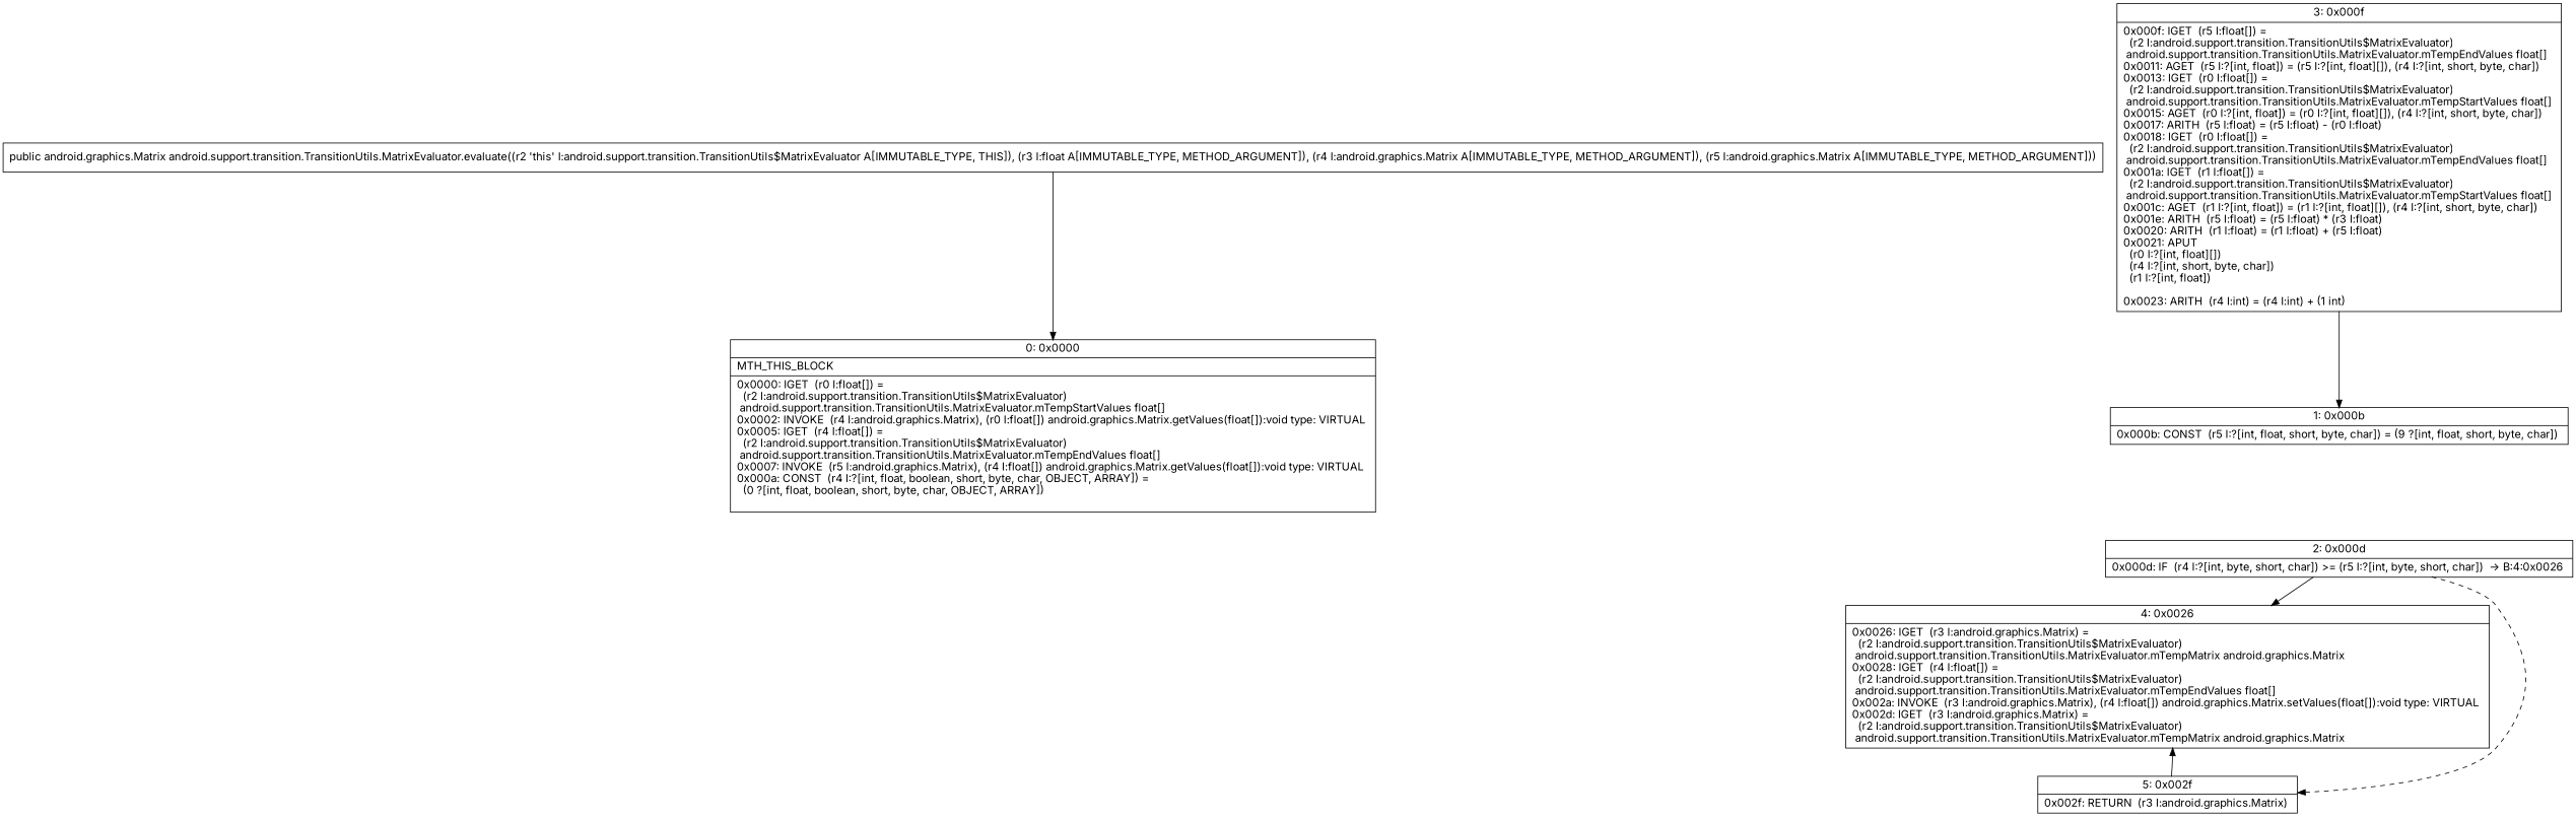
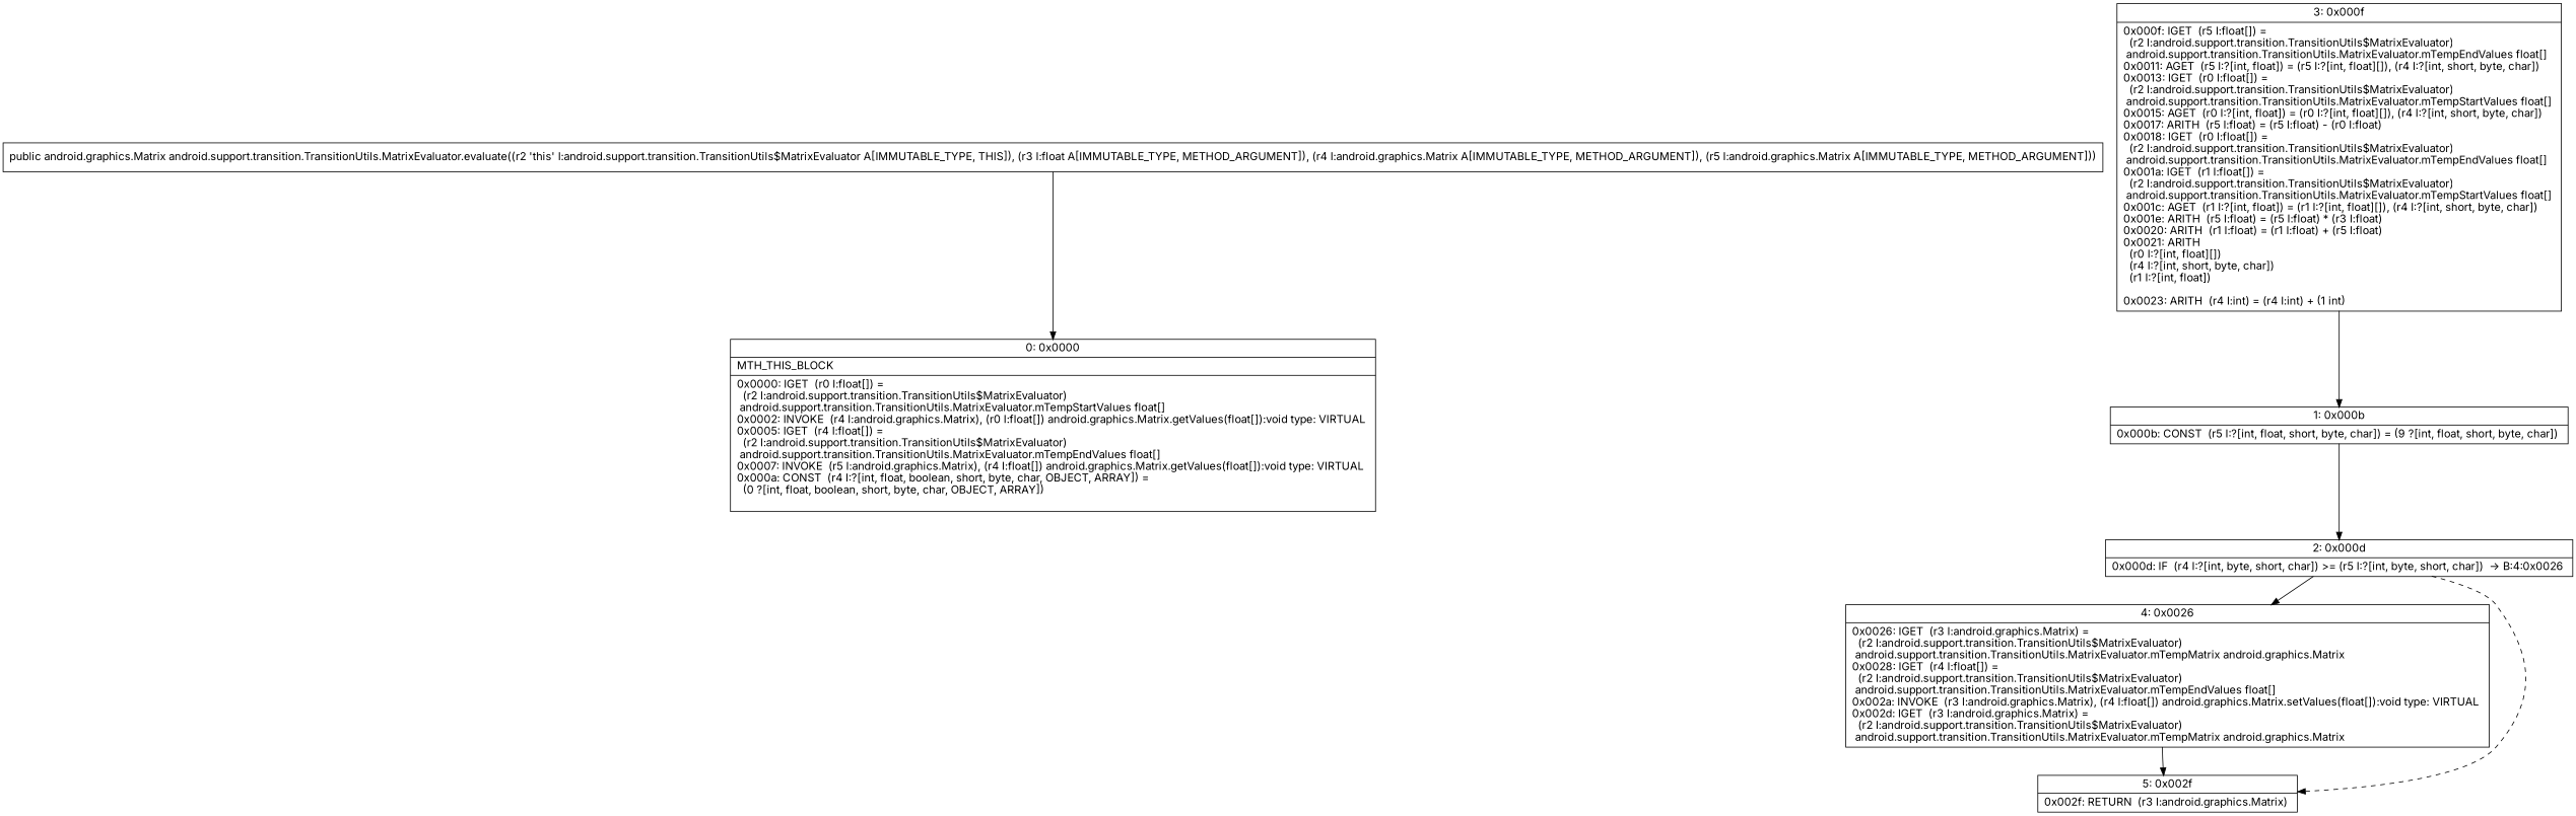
  digraph {
    fontname=Inter
    node [fontname=Inter shape=record]
    edge [fontname=Inter]
    n1 [label="{0\:\ 0x0000|MTH_THIS_BLOCK\l|0x0000: IGET  (r0 I:float[]) = \l  (r2 I:android.support.transition.TransitionUtils$MatrixEvaluator)\l android.support.transition.TransitionUtils.MatrixEvaluator.mTempStartValues float[] \l0x0002: INVOKE  (r4 I:android.graphics.Matrix), (r0 I:float[]) android.graphics.Matrix.getValues(float[]):void type: VIRTUAL \l0x0005: IGET  (r4 I:float[]) = \l  (r2 I:android.support.transition.TransitionUtils$MatrixEvaluator)\l android.support.transition.TransitionUtils.MatrixEvaluator.mTempEndValues float[] \l0x0007: INVOKE  (r5 I:android.graphics.Matrix), (r4 I:float[]) android.graphics.Matrix.getValues(float[]):void type: VIRTUAL \l0x000a: CONST  (r4 I:?[int, float, boolean, short, byte, char, OBJECT, ARRAY]) = \l  (0 ?[int, float, boolean, short, byte, char, OBJECT, ARRAY])\l \l}"]
    n2 [label="{1\:\ 0x000b|0x000b: CONST  (r5 I:?[int, float, short, byte, char]) = (9 ?[int, float, short, byte, char]) \l}"]
    n3 [label="{2\:\ 0x000d|0x000d: IF  (r4 I:?[int, byte, short, char]) \>= (r5 I:?[int, byte, short, char])  \-\> B:4:0x0026 \l}"]
    n4 [label="{4\:\ 0x0026|0x0026: IGET  (r3 I:android.graphics.Matrix) = \l  (r2 I:android.support.transition.TransitionUtils$MatrixEvaluator)\l android.support.transition.TransitionUtils.MatrixEvaluator.mTempMatrix android.graphics.Matrix \l0x0028: IGET  (r4 I:float[]) = \l  (r2 I:android.support.transition.TransitionUtils$MatrixEvaluator)\l android.support.transition.TransitionUtils.MatrixEvaluator.mTempEndValues float[] \l0x002a: INVOKE  (r3 I:android.graphics.Matrix), (r4 I:float[]) android.graphics.Matrix.setValues(float[]):void type: VIRTUAL \l0x002d: IGET  (r3 I:android.graphics.Matrix) = \l  (r2 I:android.support.transition.TransitionUtils$MatrixEvaluator)\l android.support.transition.TransitionUtils.MatrixEvaluator.mTempMatrix android.graphics.Matrix \l}"]
    n5 [label="{5\:\ 0x002f|0x002f: RETURN  (r3 I:android.graphics.Matrix) \l}"]
-   n6 [label="{3\:\ 0x000f|0x000f: IGET  (r5 I:float[]) = \l  (r2 I:android.support.transition.TransitionUtils$MatrixEvaluator)\l android.support.transition.TransitionUtils.MatrixEvaluator.mTempEndValues float[] \l0x0011: AGET  (r5 I:?[int, float]) = (r5 I:?[int, float][]), (r4 I:?[int, short, byte, char]) \l0x0013: IGET  (r0 I:float[]) = \l  (r2 I:android.support.transition.TransitionUtils$MatrixEvaluator)\l android.support.transition.TransitionUtils.MatrixEvaluator.mTempStartValues float[] \l0x0015: AGET  (r0 I:?[int, float]) = (r0 I:?[int, float][]), (r4 I:?[int, short, byte, char]) \l0x0017: ARITH  (r5 I:float) = (r5 I:float) \- (r0 I:float) \l0x0018: IGET  (r0 I:float[]) = \l  (r2 I:android.support.transition.TransitionUtils$MatrixEvaluator)\l android.support.transition.TransitionUtils.MatrixEvaluator.mTempEndValues float[] \l0x001a: IGET  (r1 I:float[]) = \l  (r2 I:android.support.transition.TransitionUtils$MatrixEvaluator)\l android.support.transition.TransitionUtils.MatrixEvaluator.mTempStartValues float[] \l0x001c: AGET  (r1 I:?[int, float]) = (r1 I:?[int, float][]), (r4 I:?[int, short, byte, char]) \l0x001e: ARITH  (r5 I:float) = (r5 I:float) * (r3 I:float) \l0x0020: ARITH  (r1 I:float) = (r1 I:float) + (r5 I:float) \l0x0021: APUT  \l  (r0 I:?[int, float][])\l  (r4 I:?[int, short, byte, char])\l  (r1 I:?[int, float])\l \l0x0023: ARITH  (r4 I:int) = (r4 I:int) + (1 int) \l}"]
+   n6 [label="{3\:\ 0x000f|0x000f: IGET  (r5 I:float[]) = \l  (r2 I:android.support.transition.TransitionUtils$MatrixEvaluator)\l android.support.transition.TransitionUtils.MatrixEvaluator.mTempEndValues float[] \l0x0011: AGET  (r5 I:?[int, float]) = (r5 I:?[int, float][]), (r4 I:?[int, short, byte, char]) \l0x0013: IGET  (r0 I:float[]) = \l  (r2 I:android.support.transition.TransitionUtils$MatrixEvaluator)\l android.support.transition.TransitionUtils.MatrixEvaluator.mTempStartValues float[] \l0x0015: AGET  (r0 I:?[int, float]) = (r0 I:?[int, float][]), (r4 I:?[int, short, byte, char]) \l0x0017: ARITH  (r5 I:float) = (r5 I:float) \- (r0 I:float) \l0x0018: IGET  (r0 I:float[]) = \l  (r2 I:android.support.transition.TransitionUtils$MatrixEvaluator)\l android.support.transition.TransitionUtils.MatrixEvaluator.mTempEndValues float[] \l0x001a: IGET  (r1 I:float[]) = \l  (r2 I:android.support.transition.TransitionUtils$MatrixEvaluator)\l android.support.transition.TransitionUtils.MatrixEvaluator.mTempStartValues float[] \l0x001c: AGET  (r1 I:?[int, float]) = (r1 I:?[int, float][]), (r4 I:?[int, short, byte, char]) \l0x001e: ARITH  (r5 I:float) = (r5 I:float) * (r3 I:float) \l0x0020: ARITH  (r1 I:float) = (r1 I:float) + (r5 I:float) \l0x0021: ARITH  \l  (r0 I:?[int, float][])\l  (r4 I:?[int, short, byte, char])\l  (r1 I:?[int, float])\l \l0x0023: ARITH  (r4 I:int) = (r4 I:int) + (1 int) \l}"]
    n7 [label="{public android.graphics.Matrix android.support.transition.TransitionUtils.MatrixEvaluator.evaluate((r2 'this' I:android.support.transition.TransitionUtils$MatrixEvaluator A[IMMUTABLE_TYPE, THIS]), (r3 I:float A[IMMUTABLE_TYPE, METHOD_ARGUMENT]), (r4 I:android.graphics.Matrix A[IMMUTABLE_TYPE, METHOD_ARGUMENT]), (r5 I:android.graphics.Matrix A[IMMUTABLE_TYPE, METHOD_ARGUMENT])) }"]
+   n2 -> n3
    n3 -> n4
    n3 -> n5 [style=dashed]
-   n5 -> n4
+   n4 -> n5
    n6 -> n2
    n7 -> n1
  }
